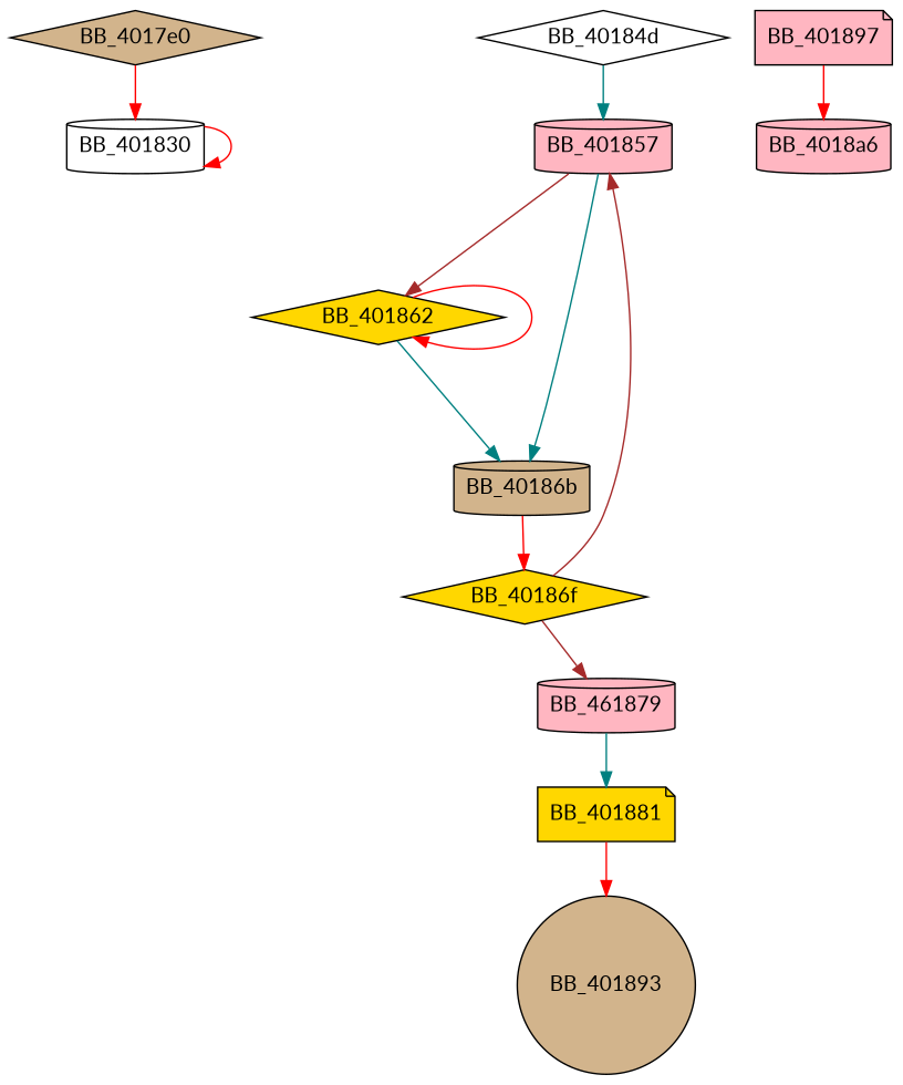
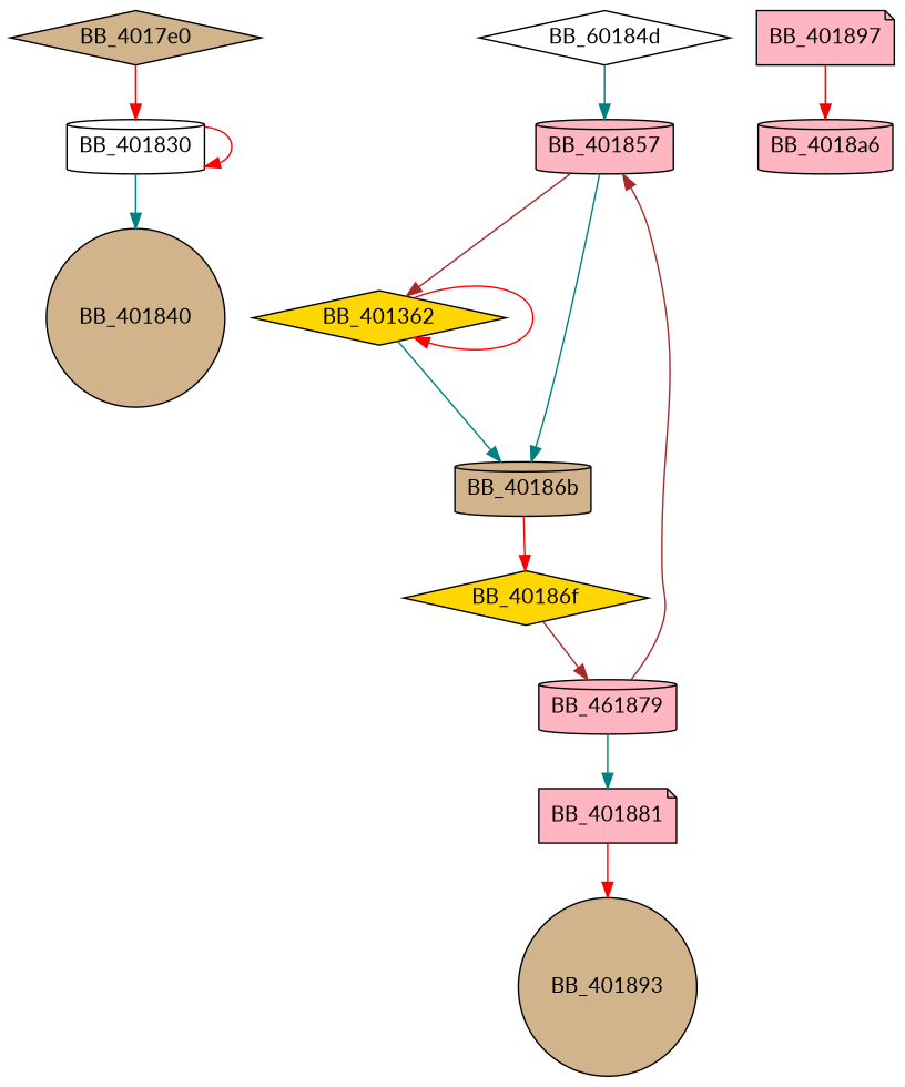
  digraph {
    fontname=Lato
    node [fillcolor=lightpink fontname=Lato shape=cylinder style=filled]
    edge [color=red fontname=Lato]
    BB_4017e0 [fillcolor=tan shape=diamond]
    BB_401830 [fillcolor=white]
-   BB_40184d [fillcolor=white shape=diamond]
+   BB_401840 [fillcolor=tan shape=circle]
+   BB_40184d [fillcolor=white shape=diamond label=BB_60184d]
    BB_401857
-   BB_401862 [fillcolor=gold shape=diamond]
+   BB_401862 [fillcolor=gold shape=diamond label=BB_401362]
    BB_40186b [fillcolor=tan]
    BB_40186f [fillcolor=gold shape=diamond]
    n9 [label=BB_461879]
-   BB_401881 [fillcolor=gold shape=note]
+   BB_401881 [shape=note]
    BB_401897 [shape=note]
    BB_4018a6
    BB_401893 [fillcolor=tan shape=circle]
    BB_4017e0 -> BB_401830
    BB_401830 -> BB_401830
+   BB_401830 -> BB_401840 [color=teal]
    BB_40184d -> BB_401857 [color=teal]
    BB_401857 -> BB_401862 [color=brown]
    BB_401857 -> BB_40186b [color=teal]
    BB_401862 -> BB_401862
    BB_401862 -> BB_40186b [color=teal]
    BB_40186b -> BB_40186f
    BB_40186f -> n9 [color=brown]
-   BB_40186f -> BB_401857 [color=brown]
+   n9 -> BB_401857 [color=brown]
    n9 -> BB_401881 [color=teal]
    BB_401881 -> BB_401893
    BB_401897 -> BB_4018a6
  }
